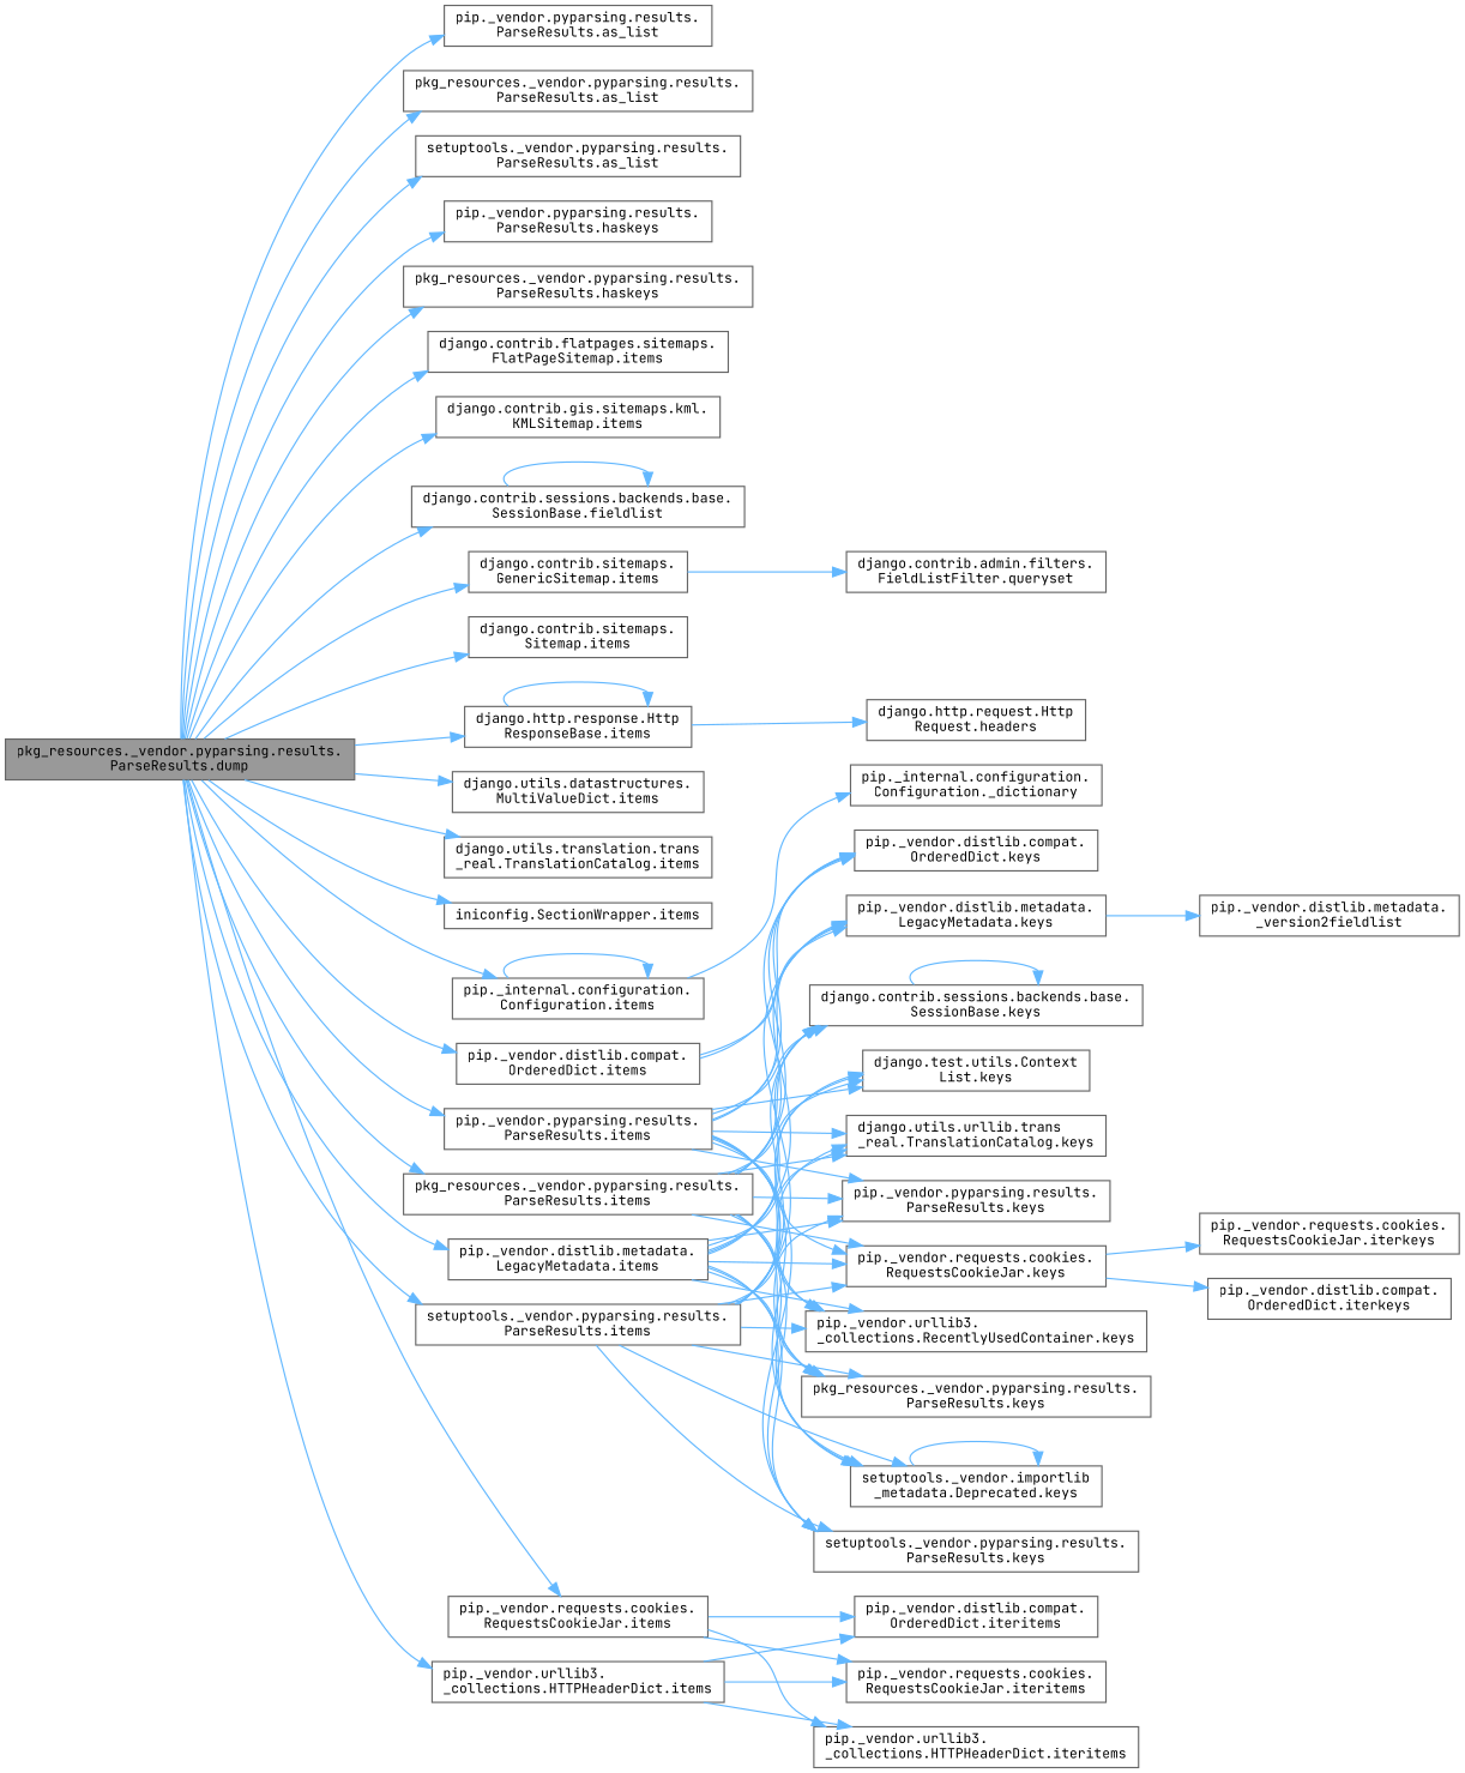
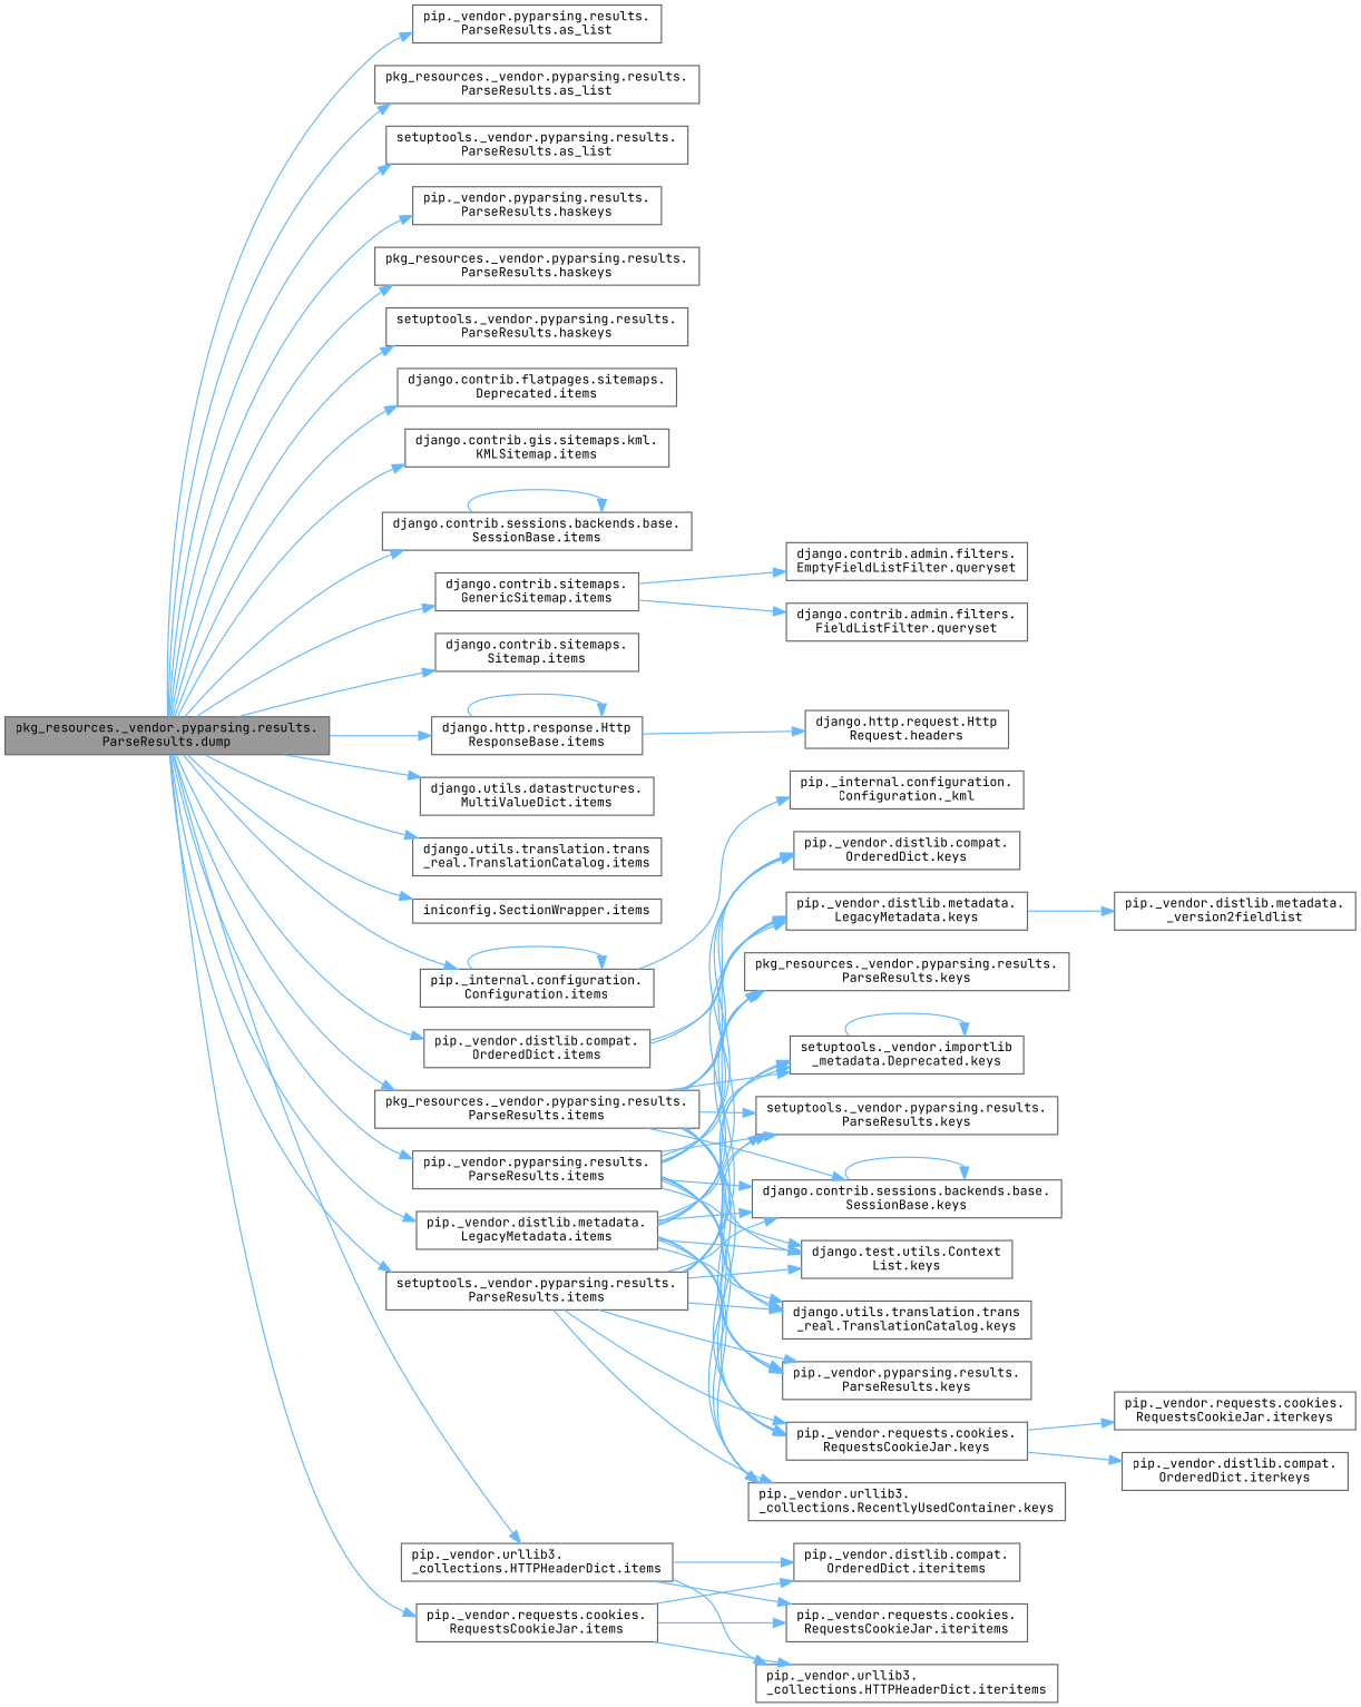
  digraph {
    fontname="JetBrains Mono"
    rankdir=LR
    node [color=grey40 fillcolor=white fontname="JetBrains Mono" fontsize=10 shape=box style=filled]
    edge [color=steelblue1 fontname="JetBrains Mono" fontsize=10 labelfontname=Helvetica labelfontsize=10 style=solid]
    n1 [color=gray40 fillcolor=grey60 fontcolor=black height=0.2 label="pkg_resources._vendor.pyparsing.results.\lParseResults.dump" width=0.4]
    n2 [height=0.2 label="pip._vendor.pyparsing.results.\lParseResults.as_list" width=0.4]
    n3 [height=0.2 label="pkg_resources._vendor.pyparsing.results.\lParseResults.as_list" width=0.4]
    n4 [height=0.2 label="setuptools._vendor.pyparsing.results.\lParseResults.as_list" width=0.4]
    n5 [height=0.2 label="pip._vendor.pyparsing.results.\lParseResults.haskeys" width=0.4]
    n6 [height=0.2 label="pkg_resources._vendor.pyparsing.results.\lParseResults.haskeys" width=0.4]
-   n8 [height=0.2 label="django.contrib.flatpages.sitemaps.\lFlatPageSitemap.items" width=0.4]
+   n7 [height=0.2 label="setuptools._vendor.pyparsing.results.\lParseResults.haskeys" width=0.4]
+   n8 [height=0.2 label="django.contrib.flatpages.sitemaps.\lDeprecated.items" width=0.4]
    n9 [height=0.2 label="django.contrib.gis.sitemaps.kml.\lKMLSitemap.items" width=0.4]
-   n10 [height=0.2 label="django.contrib.sessions.backends.base.\lSessionBase.fieldlist" width=0.4]
+   n10 [height=0.2 label="django.contrib.sessions.backends.base.\lSessionBase.items" width=0.4]
    n11 [height=0.2 label="django.contrib.sitemaps.\lGenericSitemap.items" width=0.4]
    n12 [height=0.2 label="django.contrib.sitemaps.\lSitemap.items" width=0.4]
    n13 [height=0.2 label="django.http.response.Http\lResponseBase.items" width=0.4]
    n14 [height=0.2 label="django.utils.datastructures.\lMultiValueDict.items" width=0.4]
    n15 [height=0.2 label="django.utils.translation.trans\l_real.TranslationCatalog.items" width=0.4]
    n16 [height=0.2 label="iniconfig.SectionWrapper.items" width=0.4]
    n17 [height=0.2 label="pip._internal.configuration.\lConfiguration.items" width=0.4]
    n18 [height=0.2 label="pip._vendor.distlib.compat.\lOrderedDict.items" width=0.4]
    n19 [height=0.2 label="pip._vendor.distlib.metadata.\lLegacyMetadata.items" width=0.4]
    n20 [height=0.2 label="pip._vendor.pyparsing.results.\lParseResults.items" width=0.4]
    n21 [height=0.2 label="pip._vendor.requests.cookies.\lRequestsCookieJar.items" width=0.4]
    n22 [height=0.2 label="pip._vendor.urllib3.\l_collections.HTTPHeaderDict.items" width=0.4]
    n23 [height=0.2 label="pkg_resources._vendor.pyparsing.results.\lParseResults.items" width=0.4]
    n24 [height=0.2 label="setuptools._vendor.pyparsing.results.\lParseResults.items" width=0.4]
+   n25 [height=0.2 label="django.contrib.admin.filters.\lEmptyFieldListFilter.queryset" width=0.4]
    n26 [height=0.2 label="django.contrib.admin.filters.\lFieldListFilter.queryset" width=0.4]
    n27 [height=0.2 label="django.http.request.Http\lRequest.headers" width=0.4]
-   n28 [height=0.2 label="pip._internal.configuration.\lConfiguration._dictionary" width=0.4]
+   n28 [height=0.2 label="pip._internal.configuration.\lConfiguration._kml" width=0.4]
    n29 [height=0.2 label="pip._vendor.distlib.compat.\lOrderedDict.keys" width=0.4]
    n30 [height=0.2 label="pip._vendor.distlib.metadata.\lLegacyMetadata.keys" width=0.4]
    n31 [height=0.2 label="django.contrib.sessions.backends.base.\lSessionBase.keys" width=0.4]
    n32 [height=0.2 label="django.test.utils.Context\lList.keys" width=0.4]
-   n33 [height=0.2 label="django.utils.urllib.trans\l_real.TranslationCatalog.keys" width=0.4]
+   n33 [height=0.2 label="django.utils.translation.trans\l_real.TranslationCatalog.keys" width=0.4]
    n34 [height=0.2 label="pip._vendor.pyparsing.results.\lParseResults.keys" width=0.4]
    n35 [height=0.2 label="pip._vendor.requests.cookies.\lRequestsCookieJar.keys" width=0.4]
    n36 [height=0.2 label="pip._vendor.urllib3.\l_collections.RecentlyUsedContainer.keys" width=0.4]
    n37 [height=0.2 label="pkg_resources._vendor.pyparsing.results.\lParseResults.keys" width=0.4]
    n38 [height=0.2 label="setuptools._vendor.importlib\l_metadata.Deprecated.keys" width=0.4]
    n39 [height=0.2 label="setuptools._vendor.pyparsing.results.\lParseResults.keys" width=0.4]
    n40 [height=0.2 label="pip._vendor.distlib.compat.\lOrderedDict.iteritems" width=0.4]
    n41 [height=0.2 label="pip._vendor.requests.cookies.\lRequestsCookieJar.iteritems" width=0.4]
    n42 [height=0.2 label="pip._vendor.urllib3.\l_collections.HTTPHeaderDict.iteritems" width=0.4]
    n43 [height=0.2 label="pip._vendor.distlib.metadata.\l_version2fieldlist" width=0.4]
    n44 [height=0.2 label="pip._vendor.distlib.compat.\lOrderedDict.iterkeys" width=0.4]
    n45 [height=0.2 label="pip._vendor.requests.cookies.\lRequestsCookieJar.iterkeys" width=0.4]
    n1 -> n2
    n1 -> n3
    n1 -> n4
    n1 -> n5
    n1 -> n6
+   n1 -> n7
    n1 -> n8
    n1 -> n9
    n1 -> n10
    n1 -> n11
    n1 -> n12
    n1 -> n13
    n1 -> n14
    n1 -> n15
    n1 -> n16
    n1 -> n17
    n1 -> n18
    n1 -> n19
    n1 -> n20
    n1 -> n21
    n1 -> n22
    n1 -> n23
    n1 -> n24
    n10 -> n10
+   n11 -> n25
    n11 -> n26
    n13 -> n13
    n13 -> n27
    n17 -> n17
    n17 -> n28
    n18 -> n29
    n18 -> n30
    n19 -> n29
    n19 -> n31
    n19 -> n32
    n19 -> n33
    n19 -> n34
    n19 -> n35
    n19 -> n36
    n19 -> n37
    n19 -> n38
    n19 -> n39
    n20 -> n29
    n20 -> n30
    n20 -> n31
    n20 -> n32
    n20 -> n33
    n20 -> n34
    n20 -> n35
    n20 -> n36
    n20 -> n37
    n20 -> n38
    n20 -> n39
    n21 -> n40
    n21 -> n41
    n21 -> n42
    n22 -> n40
    n22 -> n41
    n22 -> n42
    n23 -> n29
    n23 -> n30
    n23 -> n31
    n23 -> n32
    n23 -> n33
    n23 -> n34
    n23 -> n35
    n23 -> n36
    n23 -> n37
    n23 -> n38
    n23 -> n39
    n24 -> n30
    n24 -> n31
    n24 -> n32
    n24 -> n33
    n24 -> n34
    n24 -> n35
    n24 -> n36
    n24 -> n37
    n24 -> n38
    n24 -> n39
    n30 -> n43
    n31 -> n31
    n35 -> n44
    n35 -> n45
    n38 -> n38
  }
